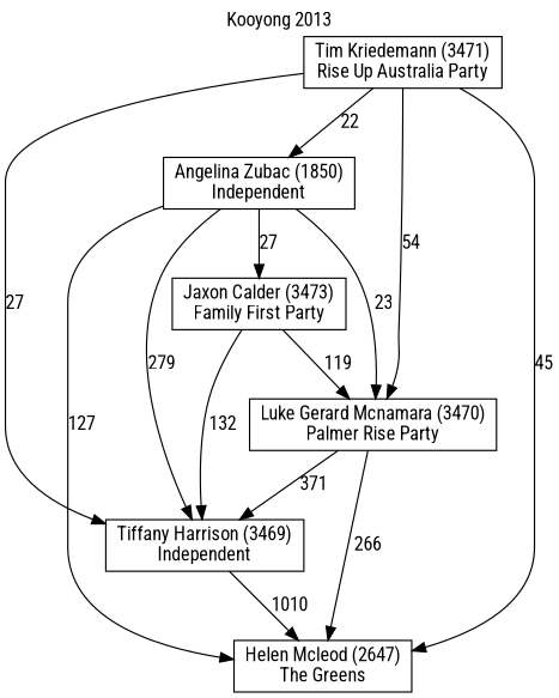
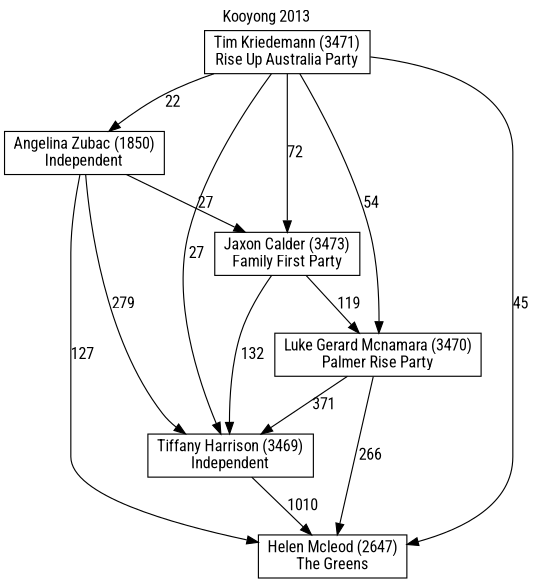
  digraph {
    fontname="Roboto Condensed"
    label="Kooyong 2013"
    labelloc=t
    mclimit=10
    node [fontname="Roboto Condensed" shape=box]
    edge [fontname="Roboto Condensed"]
    n1 [label="Angelina Zubac (1850)\nIndependent"]
    n2 [label="Helen Mcleod (2647)\nThe Greens"]
    n3 [label="Jaxon Calder (3473)\nFamily First Party"]
    n4 [label="Luke Gerard Mcnamara (3470)\nPalmer Rise Party"]
    n5 [label="Tiffany Harrison (3469)\nIndependent"]
    n6 [label="Tim Kriedemann (3471)\nRise Up Australia Party"]
    n1 -> n2 [label=127]
    n1 -> n3 [label=27]
-   n1 -> n4 [label=23]
    n1 -> n5 [label=279]
    n3 -> n4 [label=119]
    n3 -> n5 [label=132]
    n4 -> n2 [label=266]
    n4 -> n5 [label=371]
    n5 -> n2 [label=1010]
    n6 -> n1 [label=22]
    n6 -> n2 [label=45]
+   n6 -> n3 [label=72]
    n6 -> n4 [label=54]
    n6 -> n5 [label=27]
  }
